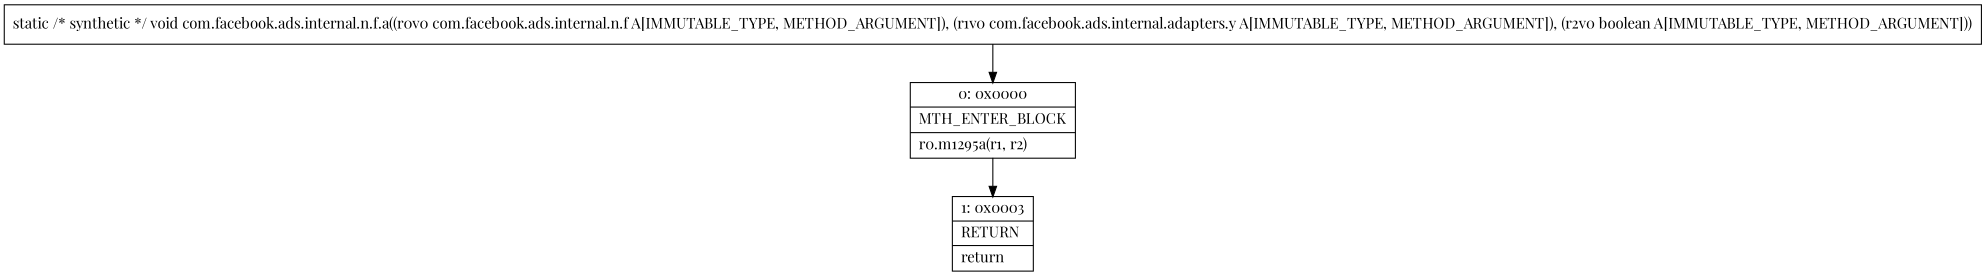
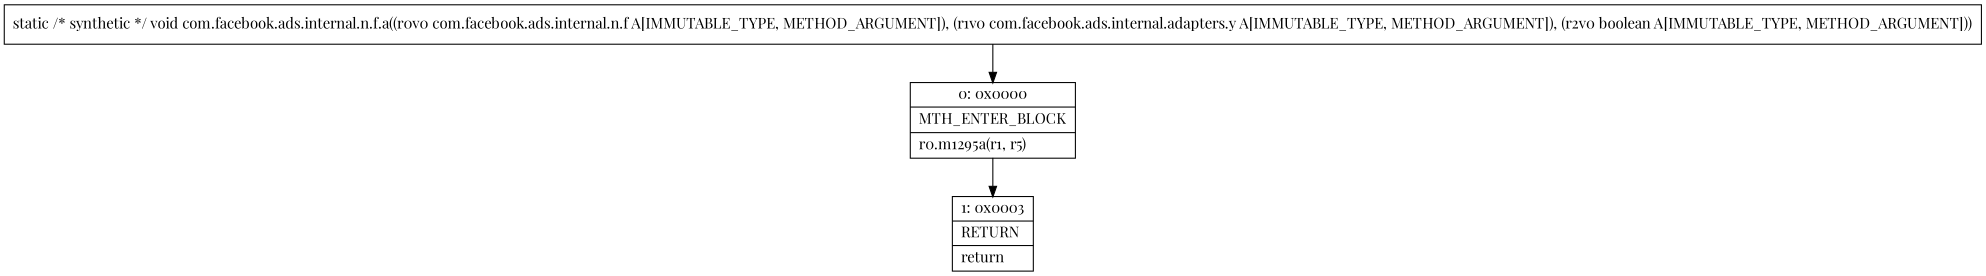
  digraph {
    fontname="Playfair Display"
    node [shape=record fontname="Playfair Display"]
    edge [fontname="Playfair Display"]
-   n1 [label="{0\:\ 0x0000|MTH_ENTER_BLOCK\l|r0.m1295a(r1, r2)\l}"]
+   n1 [label="{0\:\ 0x0000|MTH_ENTER_BLOCK\l|r0.m1295a(r1, r5)\l}"]
    n2 [label="{1\:\ 0x0003|RETURN\l|return\l}"]
    n3 [label="{static \/* synthetic *\/ void com.facebook.ads.internal.n.f.a((r0v0 com.facebook.ads.internal.n.f A[IMMUTABLE_TYPE, METHOD_ARGUMENT]), (r1v0 com.facebook.ads.internal.adapters.y A[IMMUTABLE_TYPE, METHOD_ARGUMENT]), (r2v0 boolean A[IMMUTABLE_TYPE, METHOD_ARGUMENT])) }"]
    n1 -> n2
    n3 -> n1
  }
